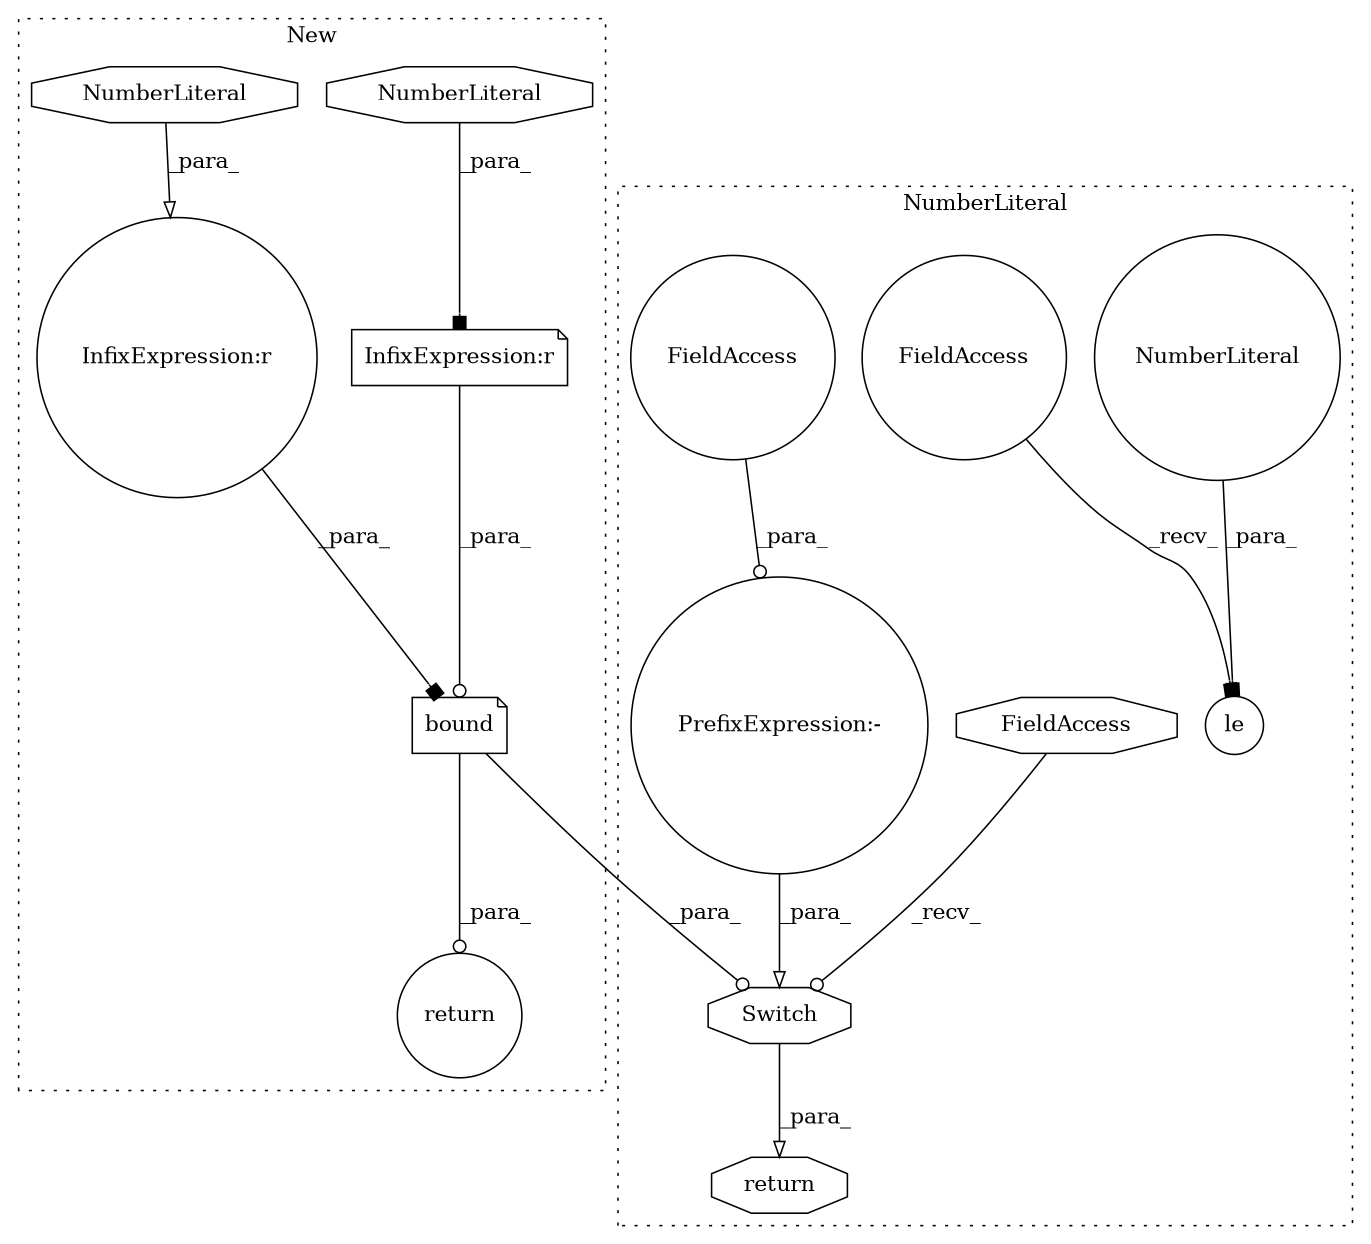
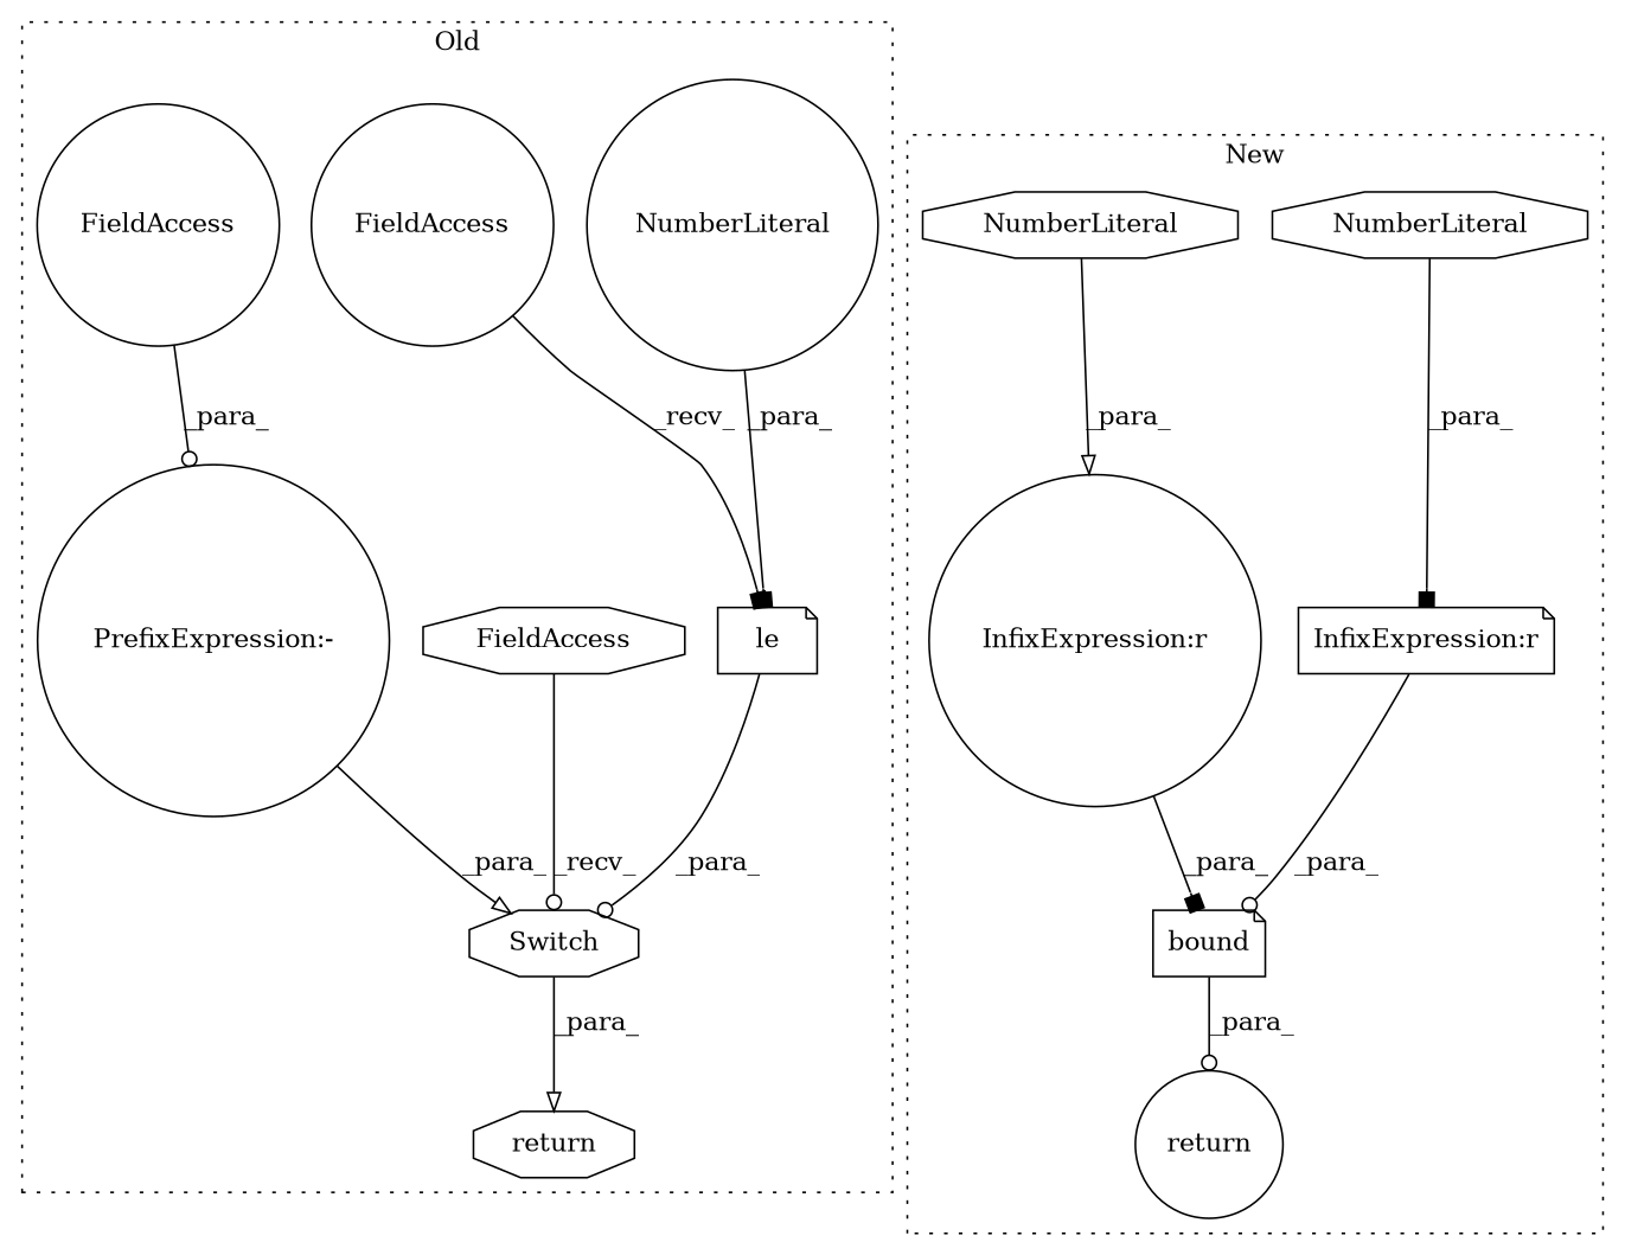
  digraph {
    node [a=32 l=1 shape=circle]
    edge [arrowhead=odot]
-   n1 [l="3,1" label=le s="41041,41053"]
+   n1 [l="3,1" label=le s="41041,41053" shape=note]
    n2 [a=34 l=3 label=NumberLiteral s=41050]
    n3 [l="7,1" label=Switch s="41020,41077" shape=octagon]
    n4 [a=38 label="PrefixExpression:-" s=41055]
    n5 [a=22 l=6 label=FieldAccess s=41027]
    n6 [a=22 l=6 label=FieldAccess s=41006 shape=octagon]
    n7 [a=22 l=9 label=FieldAccess s=41056]
    n8 [a=41 l=7 label=return s=40999 shape=octagon]
    n9 [l="6,1" label=bound s="40841,40888" shape=note]
    n10 [a=27 l=4 label="InfixExpression:r" s=40860]
    n11 [a=27 l=3 label="InfixExpression:r" s=40881 shape=note]
    n12 [a=34 label=NumberLiteral s=40880 shape=octagon]
    n13 [a=34 label=NumberLiteral s=40859 shape=octagon]
    n14 [a=41 l=7 label=return s=40834]
    subgraph cluster_1 {
-     label=NumberLiteral
+     label=Old
      style=dotted
      n1
      n2
      n3
      n4
      n5
      n6
      n7
      n8
    }
    subgraph cluster_2 {
      label=New
      style=dotted
      n9
      n10
      n11
      n12
      n13
      n14
    }
-   n9 -> n3 [label=_para_]
+   n1 -> n3 [label=_para_]
    n2 -> n1 [arrowhead=box label=_para_]
    n3 -> n8 [arrowhead=onormal label=_para_]
    n4 -> n3 [arrowhead=onormal label=_para_]
    n5 -> n1 [arrowhead=box label=_recv_]
    n6 -> n3 [label=_recv_]
    n7 -> n4 [label=_para_]
    n9 -> n14 [label=_para_]
    n10 -> n9 [arrowhead=box label=_para_]
    n11 -> n9 [label=_para_]
    n12 -> n11 [arrowhead=box label=_para_]
    n13 -> n10 [arrowhead=onormal label=_para_]
  }
